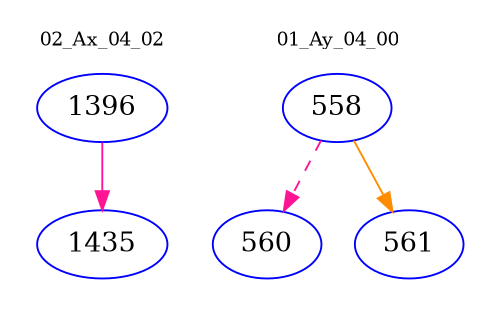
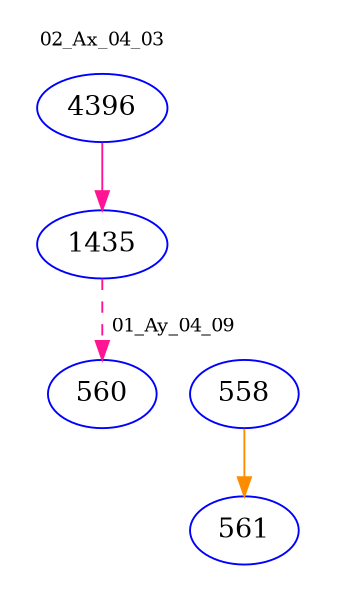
  digraph {
    node [color=blue]
    edge [color=deeppink style=solid]
-   n1 [label=1396]
+   n1 [label=4396]
    n2 [label=1435]
    n3 [label=558]
    n4 [label=560]
    n5 [label=561]
    subgraph cluster_1 {
      color=white
      fontsize=10
-     label="02_Ax_04_02"
+     label="02_Ax_04_03"
      n1
      n2
    }
    subgraph cluster_2 {
      color=white
      fontsize=10
-     label="01_Ay_04_00"
+     label="01_Ay_04_09"
      n3
      n4
      n5
    }
    n1 -> n2
-   n3 -> n4 [style=dashed]
+   n2 -> n4 [style=dashed]
    n3 -> n5 [color=darkorange]
  }
